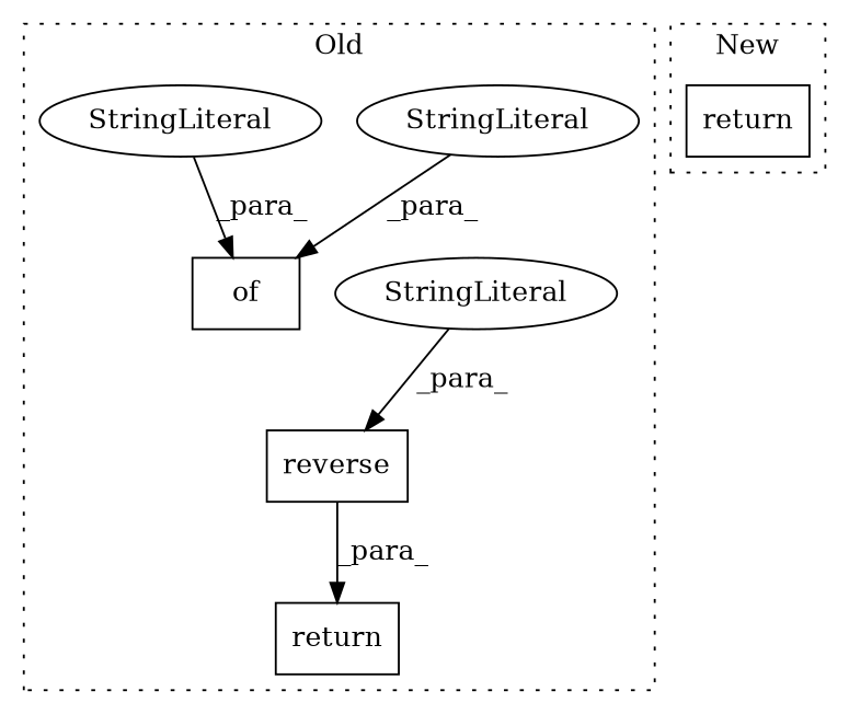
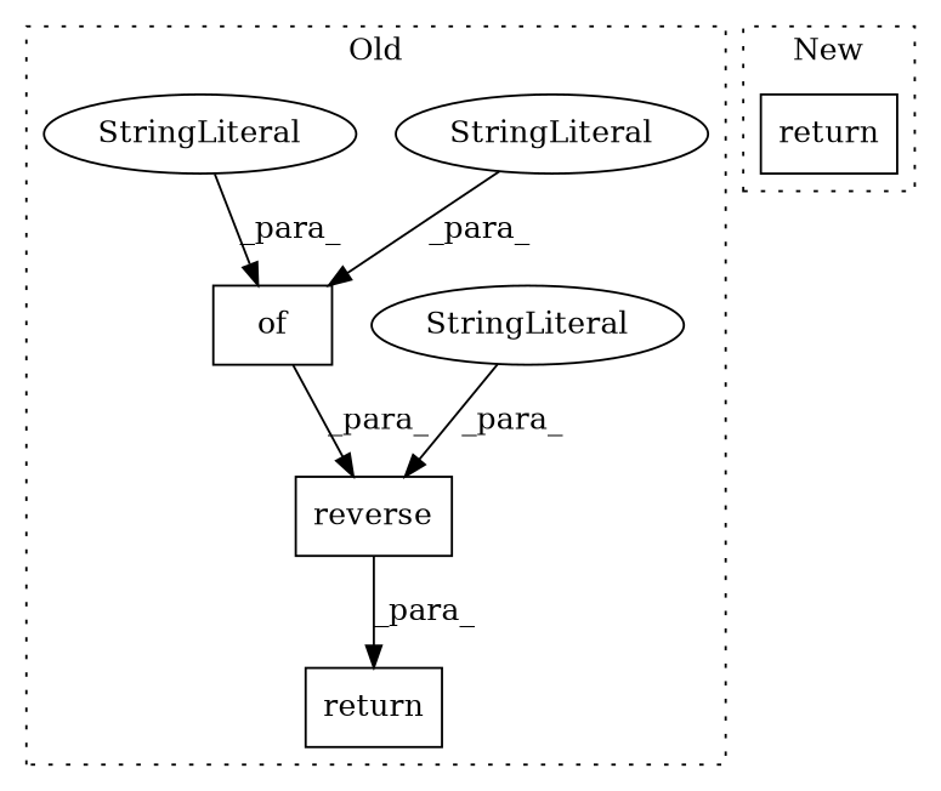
  digraph {
    node [a=45 l=7 shape=box]
    n1 [a=32 l="8,1" label=reverse s="4481,4610"]
    n2 [a=41 label=return s=4474]
    n3 [l=31 label=StringLiteral s=4489 shape=ellipse]
    n4 [a=32 l="3,1" label=of s="4525,4609"]
    n5 [l=22 label=StringLiteral s=4528 shape=ellipse]
    n6 [l=4 label=StringLiteral s=4587 shape=ellipse]
    n7 [a=41 label=return s=4388]
    subgraph cluster_1 {
      label=Old
      style=dotted
      n1
      n2
      n3
      n4
      n5
      n6
    }
    subgraph cluster_2 {
      label=New
      style=dotted
      n7
    }
    n1 -> n2 [label=_para_]
    n3 -> n1 [label=_para_]
+   n4 -> n1 [label=_para_]
    n5 -> n4 [label=_para_]
    n6 -> n4 [label=_para_]
  }
